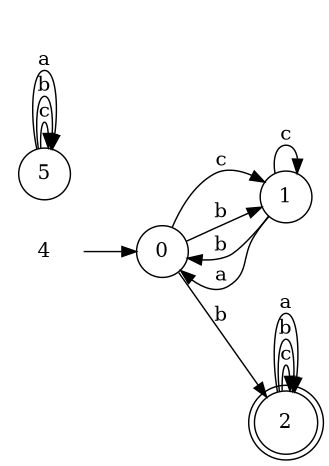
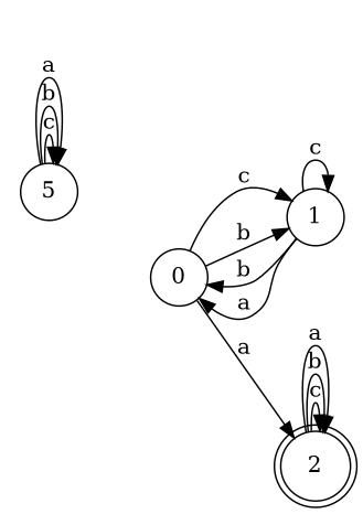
  digraph {
    rankdir=LR
    node [shape=circle]
    n1 [label=0]
    n2 [label=1]
    n3 [label=2 shape=doublecircle]
    n4 [label=5]
-   4 [shape=plaintext]
    n1 -> n2 [label=c]
    n1 -> n2 [label=b]
-   n1 -> n3 [label=b]
+   n1 -> n3 [label=a]
    n2 -> n1 [label=b]
    n2 -> n1 [label=a]
    n2 -> n2 [label=c]
    n3 -> n3 [label=c]
    n3 -> n3 [label=b]
    n3 -> n3 [label=a]
    n4 -> n4 [label=c]
    n4 -> n4 [label=b]
    n4 -> n4 [label=a]
-   4 -> n1
  }
